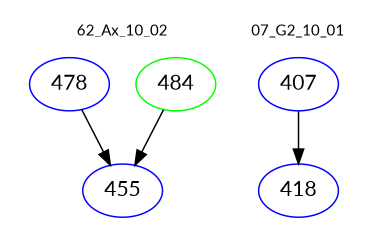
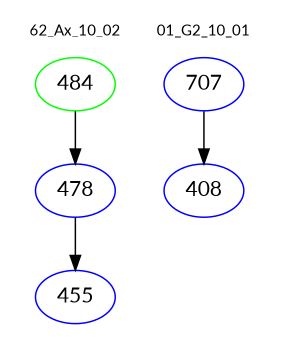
  digraph {
    fontname=Lato
    node [color=blue fontname=Lato]
    edge [color=black fontname=Lato]
    n1 [color=green label=484]
    n2 [label=478]
    n3 [label=455]
-   n4 [label=407]
-   n5 [label=418]
+   n4 [label=707]
+   n5 [label=408]
    subgraph cluster_1 {
      color=white
      fontsize=10
      label="62_Ax_10_02"
      n1
      n2
      n3
    }
    subgraph cluster_2 {
      color=white
      fontsize=10
-     label="07_G2_10_01"
+     label="01_G2_10_01"
      n4
      n5
    }
-   n1 -> n3
+   n1 -> n2
    n2 -> n3
    n4 -> n5
  }
